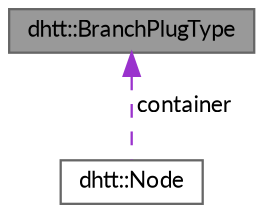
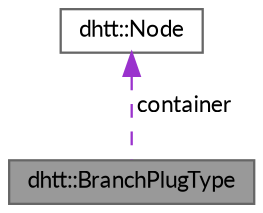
  digraph {
    fontname=Lato
    node [color=gray40 fontname=Lato fontsize=10 shape=box style=filled]
    n1 [fillcolor=grey60 fontcolor=black height=0.2 label="dhtt::BranchPlugType" width=0.4]
    n2 [fillcolor=white height=0.2 label="dhtt::Node" width=0.4]
-   n1 -> n2 [color=darkorchid3 dir=back fontname=Lato fontsize=10 label=" container" labelfontname=Helvetica labelfontsize=10 style=dashed]
+   n2 -> n1 [color=darkorchid3 dir=back fontname=Lato fontsize=10 label=" container" labelfontname=Helvetica labelfontsize=10 style=dashed]
  }
